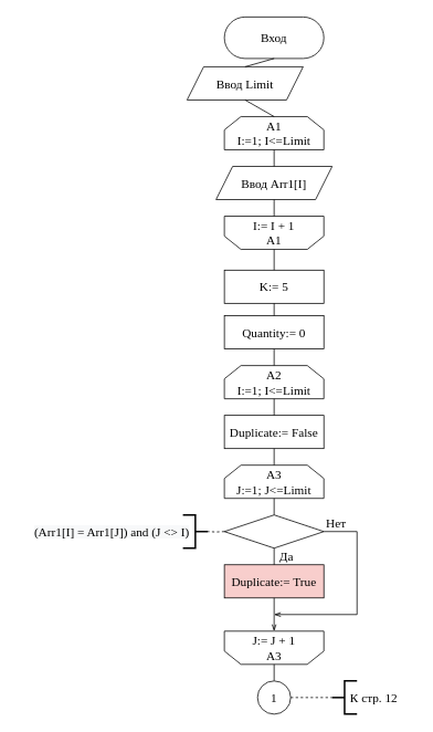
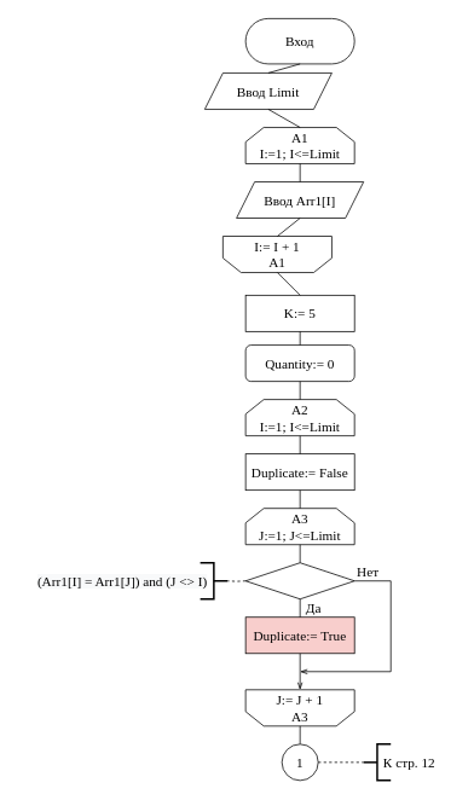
  <mxCell id="0" />
  <mxCell id="1" parent="0" />
  <mxCell id="2" value="Вход" style="rounded=1;whiteSpace=wrap;html=1;arcSize=50;fontFamily=Times New Roman;fontSize=15;" parent="1" vertex="1"><mxGeometry x="270" y="20" width="120" height="50" as="geometry" /></mxCell>
  <mxCell id="3" value="Ввод&amp;nbsp;Limit" style="shape=parallelogram;perimeter=parallelogramPerimeter;whiteSpace=wrap;html=1;fixedSize=1;fontFamily=Times New Roman;fontSize=15;" parent="1" vertex="1"><mxGeometry x="225" y="80" width="140" height="40" as="geometry" /></mxCell>
  <mxCell id="4" value="Ввод&amp;nbsp;Arr1[I]" style="shape=parallelogram;perimeter=parallelogramPerimeter;whiteSpace=wrap;html=1;fixedSize=1;fontFamily=Times New Roman;fontSize=15;" parent="1" vertex="1"><mxGeometry x="260" y="200" width="140" height="40" as="geometry" /></mxCell>
  <mxCell id="5" value="А1&lt;br style=&quot;font-size: 15px;&quot;&gt;I:=1; I&amp;lt;=Limit" style="shape=loopLimit;whiteSpace=wrap;html=1;fontFamily=Times New Roman;fontSize=15;" parent="1" vertex="1"><mxGeometry x="270" y="140" width="120" height="40" as="geometry" /></mxCell>
- <mxCell id="6" value="I:= I + 1&lt;br style=&quot;font-size: 15px;&quot;&gt;А1" style="shape=loopLimit;whiteSpace=wrap;html=1;direction=west;fontFamily=Times New Roman;fontSize=15;" parent="1" vertex="1"><mxGeometry x="270" y="260" width="120" height="40" as="geometry" /></mxCell>
+ <mxCell id="6" value="I:= I + 1&lt;br style=&quot;font-size: 15px;&quot;&gt;А1" style="shape=loopLimit;whiteSpace=wrap;html=1;direction=west;fontFamily=Times New Roman;fontSize=15;" parent="1" vertex="1"><mxGeometry x="245" y="260" width="120" height="40" as="geometry" /></mxCell>
  <mxCell id="7" value="" style="endArrow=none;html=1;rounded=0;exitX=0.5;exitY=1;exitDx=0;exitDy=0;entryX=0.5;entryY=1;entryDx=0;entryDy=0;fontFamily=Times New Roman;fontSize=15;" parent="1" source="6" target="4" edge="1"><mxGeometry width="50" height="50" relative="1" as="geometry"><mxPoint x="360" y="120" as="sourcePoint" /><mxPoint x="410" y="70" as="targetPoint" /></mxGeometry></mxCell>
  <mxCell id="8" value="" style="endArrow=none;html=1;rounded=0;exitX=0.5;exitY=0;exitDx=0;exitDy=0;entryX=0.5;entryY=1;entryDx=0;entryDy=0;fontFamily=Times New Roman;fontSize=15;" parent="1" source="4" target="5" edge="1"><mxGeometry width="50" height="50" relative="1" as="geometry"><mxPoint x="360" y="120" as="sourcePoint" /><mxPoint x="410" y="70" as="targetPoint" /></mxGeometry></mxCell>
  <mxCell id="9" value="" style="endArrow=none;html=1;rounded=0;exitX=0.5;exitY=0;exitDx=0;exitDy=0;entryX=0.5;entryY=1;entryDx=0;entryDy=0;fontFamily=Times New Roman;fontSize=15;" parent="1" source="5" target="3" edge="1"><mxGeometry width="50" height="50" relative="1" as="geometry"><mxPoint x="360" y="10" as="sourcePoint" /><mxPoint x="410" y="-40" as="targetPoint" /></mxGeometry></mxCell>
  <mxCell id="10" value="" style="endArrow=none;html=1;rounded=0;exitX=0.5;exitY=0;exitDx=0;exitDy=0;entryX=0.5;entryY=1;entryDx=0;entryDy=0;fontFamily=Times New Roman;fontSize=15;" parent="1" source="3" target="2" edge="1"><mxGeometry width="50" height="50" relative="1" as="geometry"><mxPoint x="360" y="-100" as="sourcePoint" /><mxPoint x="410" y="-150" as="targetPoint" /></mxGeometry></mxCell>
  <mxCell id="11" value="K:= 5" style="rounded=0;whiteSpace=wrap;html=1;fontFamily=Times New Roman;fontSize=15;" parent="1" vertex="1"><mxGeometry x="270" y="325" width="120" height="40" as="geometry" /></mxCell>
- <mxCell id="12" value="Quantity:= 0" style="rounded=0;whiteSpace=wrap;html=1;fontFamily=Times New Roman;fontSize=15;" parent="1" vertex="1"><mxGeometry x="270" y="380" width="120" height="40" as="geometry" /></mxCell>
+ <mxCell id="12" value="Quantity:= 0" style="whiteSpace=wrap;html=1;fontFamily=Times New Roman;fontSize=15;rounded=1;" parent="1" vertex="1"><mxGeometry x="270" y="380" width="120" height="40" as="geometry" /></mxCell>
  <mxCell id="13" value="" style="endArrow=none;html=1;rounded=0;exitX=0.5;exitY=0;exitDx=0;exitDy=0;entryX=0.5;entryY=0;entryDx=0;entryDy=0;fontFamily=Times New Roman;fontSize=15;" parent="1" source="6" target="11" edge="1"><mxGeometry width="50" height="50" relative="1" as="geometry"><mxPoint x="350" y="280" as="sourcePoint" /><mxPoint x="400" y="230" as="targetPoint" /></mxGeometry></mxCell>
  <mxCell id="14" value="" style="endArrow=none;html=1;rounded=0;exitX=0.5;exitY=1;exitDx=0;exitDy=0;entryX=0.5;entryY=0;entryDx=0;entryDy=0;fontFamily=Times New Roman;fontSize=15;" parent="1" source="11" target="12" edge="1"><mxGeometry width="50" height="50" relative="1" as="geometry"><mxPoint x="350" y="280" as="sourcePoint" /><mxPoint x="400" y="230" as="targetPoint" /></mxGeometry></mxCell>
  <mxCell id="15" value="А2&lt;br style=&quot;font-size: 15px;&quot;&gt;I:=1; I&amp;lt;=Limit" style="shape=loopLimit;whiteSpace=wrap;html=1;fontFamily=Times New Roman;fontSize=15;" parent="1" vertex="1"><mxGeometry x="270" y="440" width="120" height="40" as="geometry" /></mxCell>
  <mxCell id="16" value="Duplicate:= False" style="rounded=0;whiteSpace=wrap;html=1;fontFamily=Times New Roman;fontSize=15;" parent="1" vertex="1"><mxGeometry x="270" y="500" width="120" height="40" as="geometry" /></mxCell>
  <mxCell id="17" value="" style="endArrow=none;html=1;rounded=0;exitX=0.5;exitY=1;exitDx=0;exitDy=0;entryX=0.5;entryY=0;entryDx=0;entryDy=0;fontFamily=Times New Roman;fontSize=15;" parent="1" source="15" target="16" edge="1"><mxGeometry width="50" height="50" relative="1" as="geometry"><mxPoint x="350" y="490" as="sourcePoint" /><mxPoint x="400" y="440" as="targetPoint" /></mxGeometry></mxCell>
  <mxCell id="18" value="" style="endArrow=none;html=1;rounded=0;exitX=0.5;exitY=1;exitDx=0;exitDy=0;entryX=0.5;entryY=0;entryDx=0;entryDy=0;fontFamily=Times New Roman;fontSize=15;" parent="1" source="12" target="15" edge="1"><mxGeometry width="50" height="50" relative="1" as="geometry"><mxPoint x="350" y="490" as="sourcePoint" /><mxPoint x="400" y="440" as="targetPoint" /></mxGeometry></mxCell>
  <mxCell id="19" value="А3&lt;br style=&quot;font-size: 15px;&quot;&gt;J:=1; J&amp;lt;=Limit" style="shape=loopLimit;whiteSpace=wrap;html=1;fontFamily=Times New Roman;fontSize=15;" parent="1" vertex="1"><mxGeometry x="270" y="560" width="120" height="40" as="geometry" /></mxCell>
  <mxCell id="20" value="" style="endArrow=none;html=1;rounded=0;exitX=0.5;exitY=1;exitDx=0;exitDy=0;entryX=0.5;entryY=0;entryDx=0;entryDy=0;fontFamily=Times New Roman;fontSize=15;" parent="1" source="16" target="19" edge="1"><mxGeometry width="50" height="50" relative="1" as="geometry"><mxPoint x="320" y="640" as="sourcePoint" /><mxPoint x="370" y="590" as="targetPoint" /></mxGeometry></mxCell>
  <mxCell id="21" value="" style="rhombus;whiteSpace=wrap;html=1;fontFamily=Times New Roman;fontSize=15;" parent="1" vertex="1"><mxGeometry x="270" y="620" width="120" height="40" as="geometry" /></mxCell>
  <mxCell id="22" value="" style="endArrow=none;html=1;rounded=0;exitX=0.5;exitY=0;exitDx=0;exitDy=0;entryX=0.5;entryY=1;entryDx=0;entryDy=0;fontFamily=Times New Roman;fontSize=15;" parent="1" source="21" target="19" edge="1"><mxGeometry width="50" height="50" relative="1" as="geometry"><mxPoint x="320" y="640" as="sourcePoint" /><mxPoint x="370" y="590" as="targetPoint" /></mxGeometry></mxCell>
  <mxCell id="23" value="" style="endArrow=none;html=1;rounded=0;fontFamily=Times New Roman;fontSize=15;" parent="1" edge="1"><mxGeometry width="50" height="50" relative="1" as="geometry"><mxPoint x="330" y="700" as="sourcePoint" /><mxPoint x="330" y="660" as="targetPoint" /></mxGeometry></mxCell>
  <mxCell id="24" value="Duplicate:= True" style="rounded=0;whiteSpace=wrap;html=1;fontFamily=Times New Roman;fontSize=15;fillColor=#f8cecc;" parent="1" vertex="1"><mxGeometry x="270" y="680" width="120" height="40" as="geometry" /></mxCell>
  <mxCell id="25" value="J:= J + 1&lt;br style=&quot;font-size: 15px;&quot;&gt;А3" style="shape=loopLimit;whiteSpace=wrap;html=1;direction=west;fontFamily=Times New Roman;fontSize=15;" parent="1" vertex="1"><mxGeometry x="270" y="760" width="120" height="40" as="geometry" /></mxCell>
  <mxCell id="26" value="" style="endArrow=none;html=1;rounded=0;exitX=0.5;exitY=0;exitDx=0;exitDy=0;entryX=0.5;entryY=0;entryDx=0;entryDy=0;fontFamily=Times New Roman;fontSize=15;" parent="1" source="25" target="27" edge="1"><mxGeometry width="50" height="50" relative="1" as="geometry"><mxPoint x="350" y="870" as="sourcePoint" /><mxPoint x="330" y="900" as="targetPoint" /></mxGeometry></mxCell>
  <mxCell id="27" value="1" style="ellipse;whiteSpace=wrap;html=1;aspect=fixed;fontFamily=Times New Roman;fontSize=15;" parent="1" vertex="1"><mxGeometry x="310" y="820" width="40" height="40" as="geometry" /></mxCell>
  <mxCell id="28" value="&lt;span style=&quot;color: rgb(0, 0, 0); font-size: 15px; font-style: normal; font-weight: 400; letter-spacing: normal; text-indent: 0px; text-transform: none; word-spacing: 0px; background-color: rgb(248, 249, 250);&quot;&gt;(Arr1[I] = Arr1[J])&amp;nbsp;&lt;/span&gt;&lt;span style=&quot;color: rgb(0, 0, 0); font-size: 15px; font-style: normal; font-weight: 400; letter-spacing: normal; text-indent: 0px; text-transform: none; word-spacing: 0px; background-color: rgb(248, 249, 250);&quot;&gt;and (J &amp;lt;&amp;gt; I)&lt;/span&gt;" style="text;whiteSpace=wrap;html=1;fontFamily=Times New Roman;fontSize=15;align=right;verticalAlign=middle;" parent="1" vertex="1"><mxGeometry x="20" y="617.5" width="210" height="45" as="geometry" /></mxCell>
  <mxCell id="29" value="Да" style="text;html=1;strokeColor=none;fillColor=none;align=center;verticalAlign=middle;whiteSpace=wrap;rounded=0;fontFamily=Times New Roman;fontSize=15;" parent="1" vertex="1"><mxGeometry x="330" y="660" width="30" height="20" as="geometry" /></mxCell>
  <mxCell id="30" value="Нет" style="text;html=1;strokeColor=none;fillColor=none;align=center;verticalAlign=middle;whiteSpace=wrap;rounded=0;fontFamily=Times New Roman;fontSize=15;" parent="1" vertex="1"><mxGeometry x="390" y="620" width="30" height="20" as="geometry" /></mxCell>
  <mxCell id="31" value="" style="endArrow=openThin;html=1;fontFamily=Times New Roman;fontSize=15;endFill=0;exitX=1;exitY=0.5;exitDx=0;exitDy=0;rounded=0;" parent="1" source="21" edge="1"><mxGeometry width="50" height="50" relative="1" as="geometry"><mxPoint x="380" y="670" as="sourcePoint" /><mxPoint x="330" y="740" as="targetPoint" /><Array as="points"><mxPoint x="430" y="640" /><mxPoint x="430" y="740" /></Array></mxGeometry></mxCell>
  <mxCell id="32" value="" style="endArrow=openThin;html=1;fontFamily=Times New Roman;fontSize=15;endFill=0;exitX=0.5;exitY=1;exitDx=0;exitDy=0;rounded=0;entryX=0.5;entryY=1;entryDx=0;entryDy=0;" parent="1" source="24" target="25" edge="1"><mxGeometry width="50" height="50" relative="1" as="geometry"><mxPoint x="380" y="670" as="sourcePoint" /><mxPoint x="500" y="670" as="targetPoint" /><Array as="points" /></mxGeometry></mxCell>
  <mxCell id="33" value="" style="strokeWidth=2;html=1;shape=mxgraph.flowchart.annotation_2;align=left;fontSize=15;flipH=1;rounded=0;fillColor=none;fontFamily=Times New Roman;" parent="1" vertex="1"><mxGeometry x="220" y="620" width="30" height="40" as="geometry" /></mxCell>
  <mxCell id="34" value="" style="endArrow=none;dashed=1;html=1;fontSize=15;entryX=0;entryY=0.5;entryPerimeter=0;rounded=0;fontFamily=Times New Roman;edgeStyle=orthogonalEdgeStyle;" parent="1" target="33" edge="1"><mxGeometry width="50" height="50" relative="1" as="geometry"><mxPoint x="270" y="640" as="sourcePoint" /><mxPoint x="170" y="590" as="targetPoint" /></mxGeometry></mxCell>
  <mxCell id="35" value="" style="strokeWidth=2;html=1;shape=mxgraph.flowchart.annotation_2;align=left;fontSize=15;rounded=0;fillColor=none;fontFamily=Times New Roman;" parent="1" vertex="1"><mxGeometry x="400" y="820" width="30" height="40" as="geometry" /></mxCell>
  <mxCell id="36" value="" style="endArrow=none;dashed=1;html=1;fontSize=15;entryX=0;entryY=0.5;entryPerimeter=0;rounded=0;fontFamily=Times New Roman;edgeStyle=orthogonalEdgeStyle;exitX=1;exitY=0.5;exitDx=0;exitDy=0;" parent="1" source="27" target="35" edge="1"><mxGeometry width="50" height="50" relative="1" as="geometry"><mxPoint x="350" y="880" as="sourcePoint" /><mxPoint x="333.5" y="870" as="targetPoint" /></mxGeometry></mxCell>
  <mxCell id="37" value="К стр. 12" style="text;whiteSpace=wrap;html=1;fontFamily=Times New Roman;fontSize=15;align=left;verticalAlign=middle;" parent="1" vertex="1"><mxGeometry x="420" y="820" width="80" height="40" as="geometry" /></mxCell>
